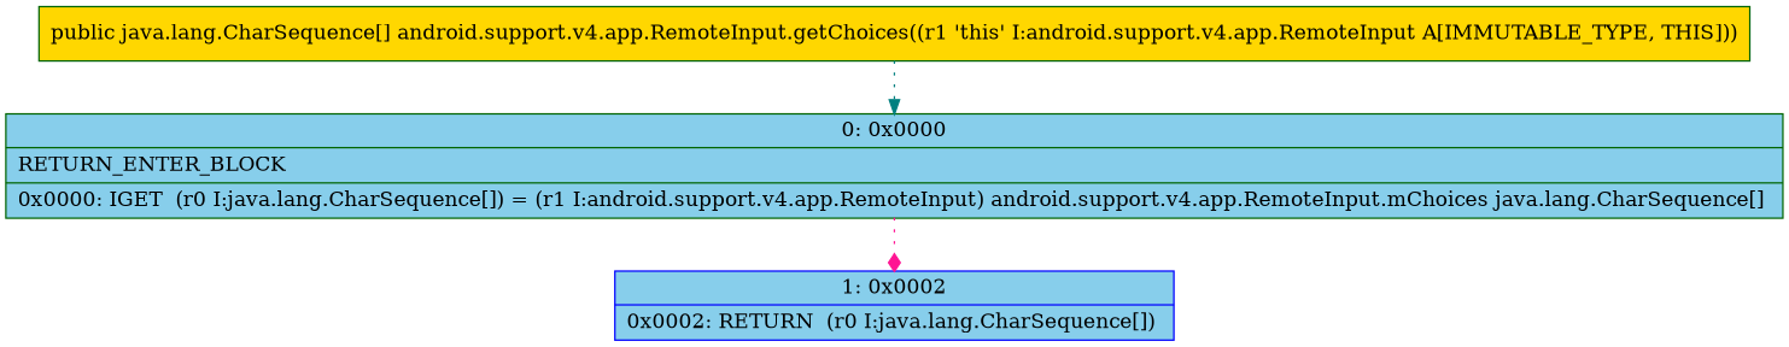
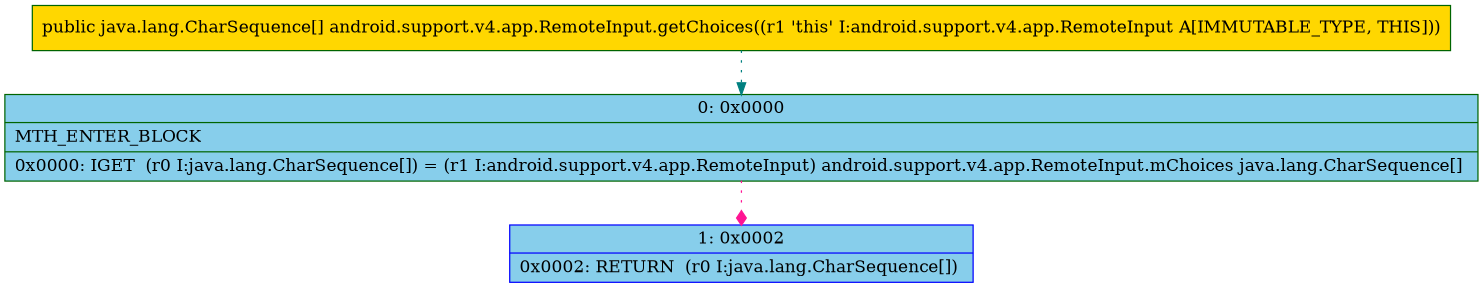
  digraph {
    node [shape=record style=filled fillcolor=skyblue color=darkgreen]
    edge [style=dotted]
-   n1 [label="{0\:\ 0x0000|RETURN_ENTER_BLOCK\l|0x0000: IGET  (r0 I:java.lang.CharSequence[]) = (r1 I:android.support.v4.app.RemoteInput) android.support.v4.app.RemoteInput.mChoices java.lang.CharSequence[] \l}"]
+   n1 [label="{0\:\ 0x0000|MTH_ENTER_BLOCK\l|0x0000: IGET  (r0 I:java.lang.CharSequence[]) = (r1 I:android.support.v4.app.RemoteInput) android.support.v4.app.RemoteInput.mChoices java.lang.CharSequence[] \l}"]
    n2 [label="{1\:\ 0x0002|0x0002: RETURN  (r0 I:java.lang.CharSequence[]) \l}" color=blue]
    n3 [label="{public java.lang.CharSequence[] android.support.v4.app.RemoteInput.getChoices((r1 'this' I:android.support.v4.app.RemoteInput A[IMMUTABLE_TYPE, THIS])) }" fillcolor=gold]
    n1 -> n2 [color=deeppink arrowhead=diamond]
    n3 -> n1 [color=teal arrowhead=normal]
  }
